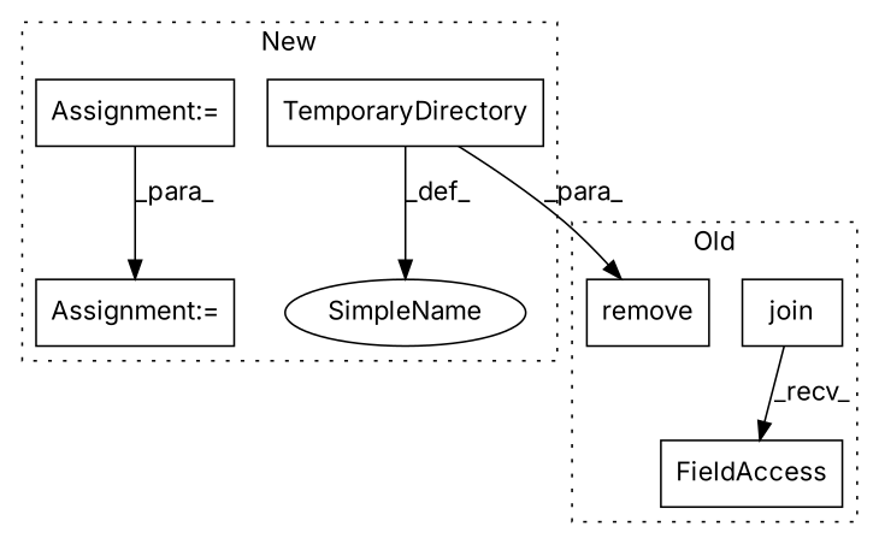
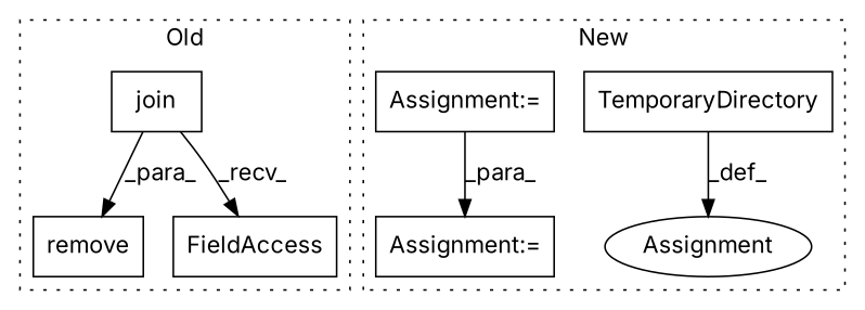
  digraph {
    fontname=Inter
    node [a=32 fontname=Inter shape=box]
    edge [fontname=Inter]
    n1 [l="5,1" label=join s="852,890"]
    n2 [l="7,1" label=remove s="837,891"]
    n3 [a=22 l=7 label=FieldAccess s=844]
    n4 [l=20 label=TemporaryDirectory s=572]
-   n5 [a=42 label=SimpleName shape=ellipse]
+   n5 [a=42 label=Assignment shape=ellipse]
    n6 [a=7 l=9 label="Assignment:=" s=610]
    n7 [a=7 l=1 label="Assignment:=" s=1917]
    subgraph cluster_1 {
      label=Old
      style=dotted
      n1
      n2
      n3
    }
    subgraph cluster_2 {
      label=New
      style=dotted
      n4
      n5
      n6
      n7
    }
-   n4 -> n2 [label=_para_]
+   n1 -> n2 [label=_para_]
    n1 -> n3 [label=_recv_]
    n4 -> n5 [label=_def_]
    n6 -> n7 [label=_para_]
  }
